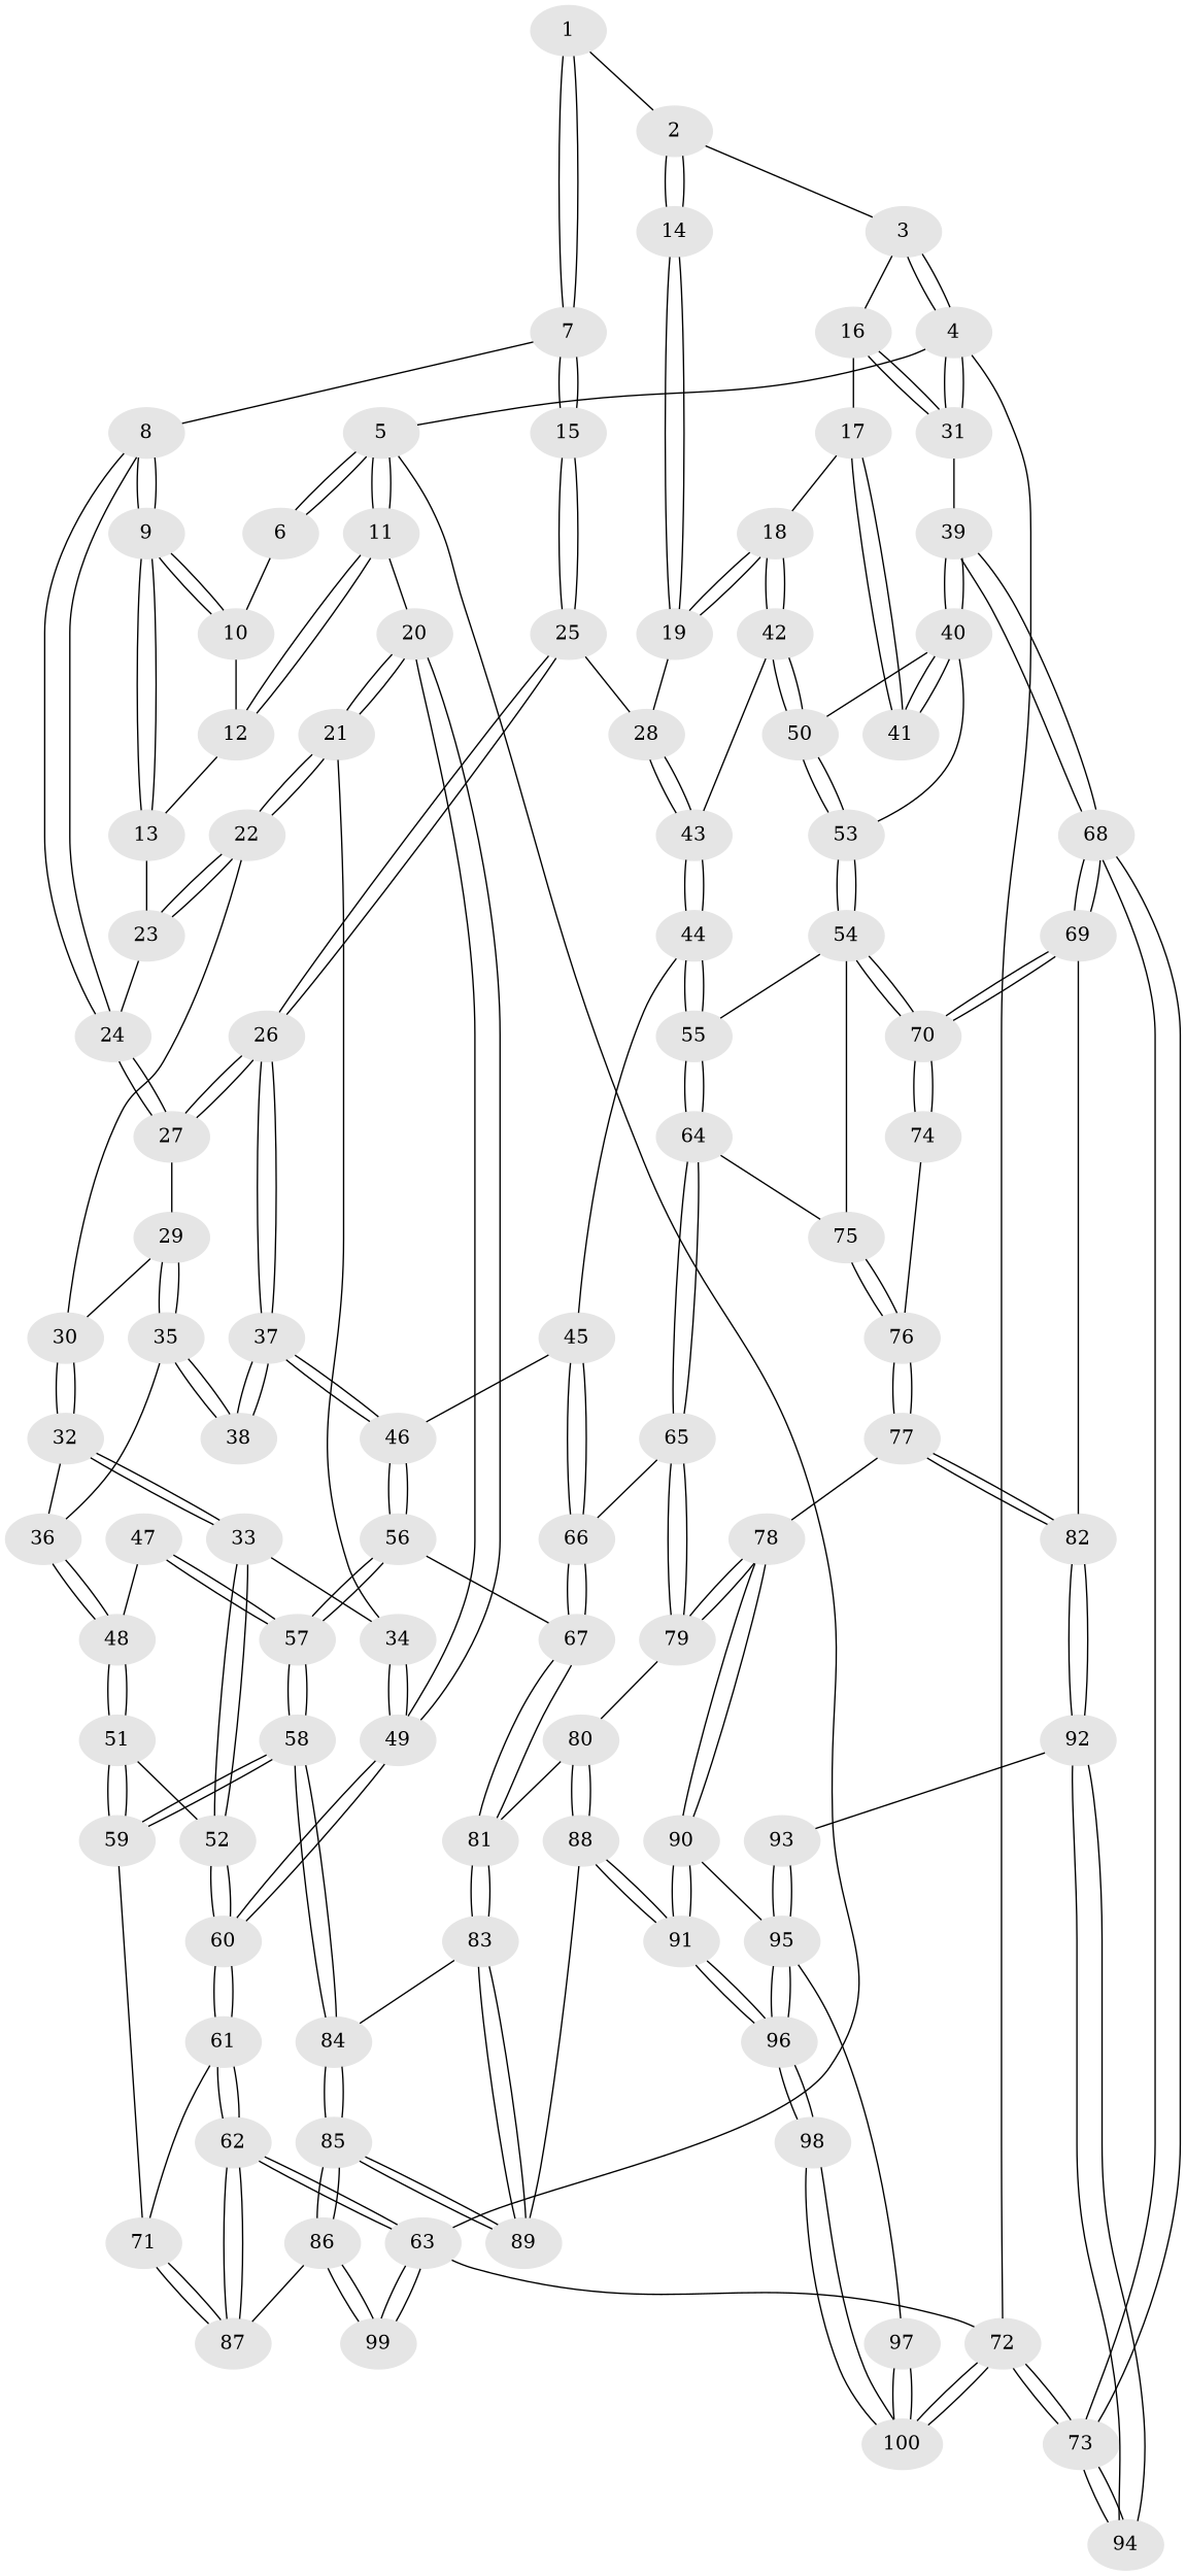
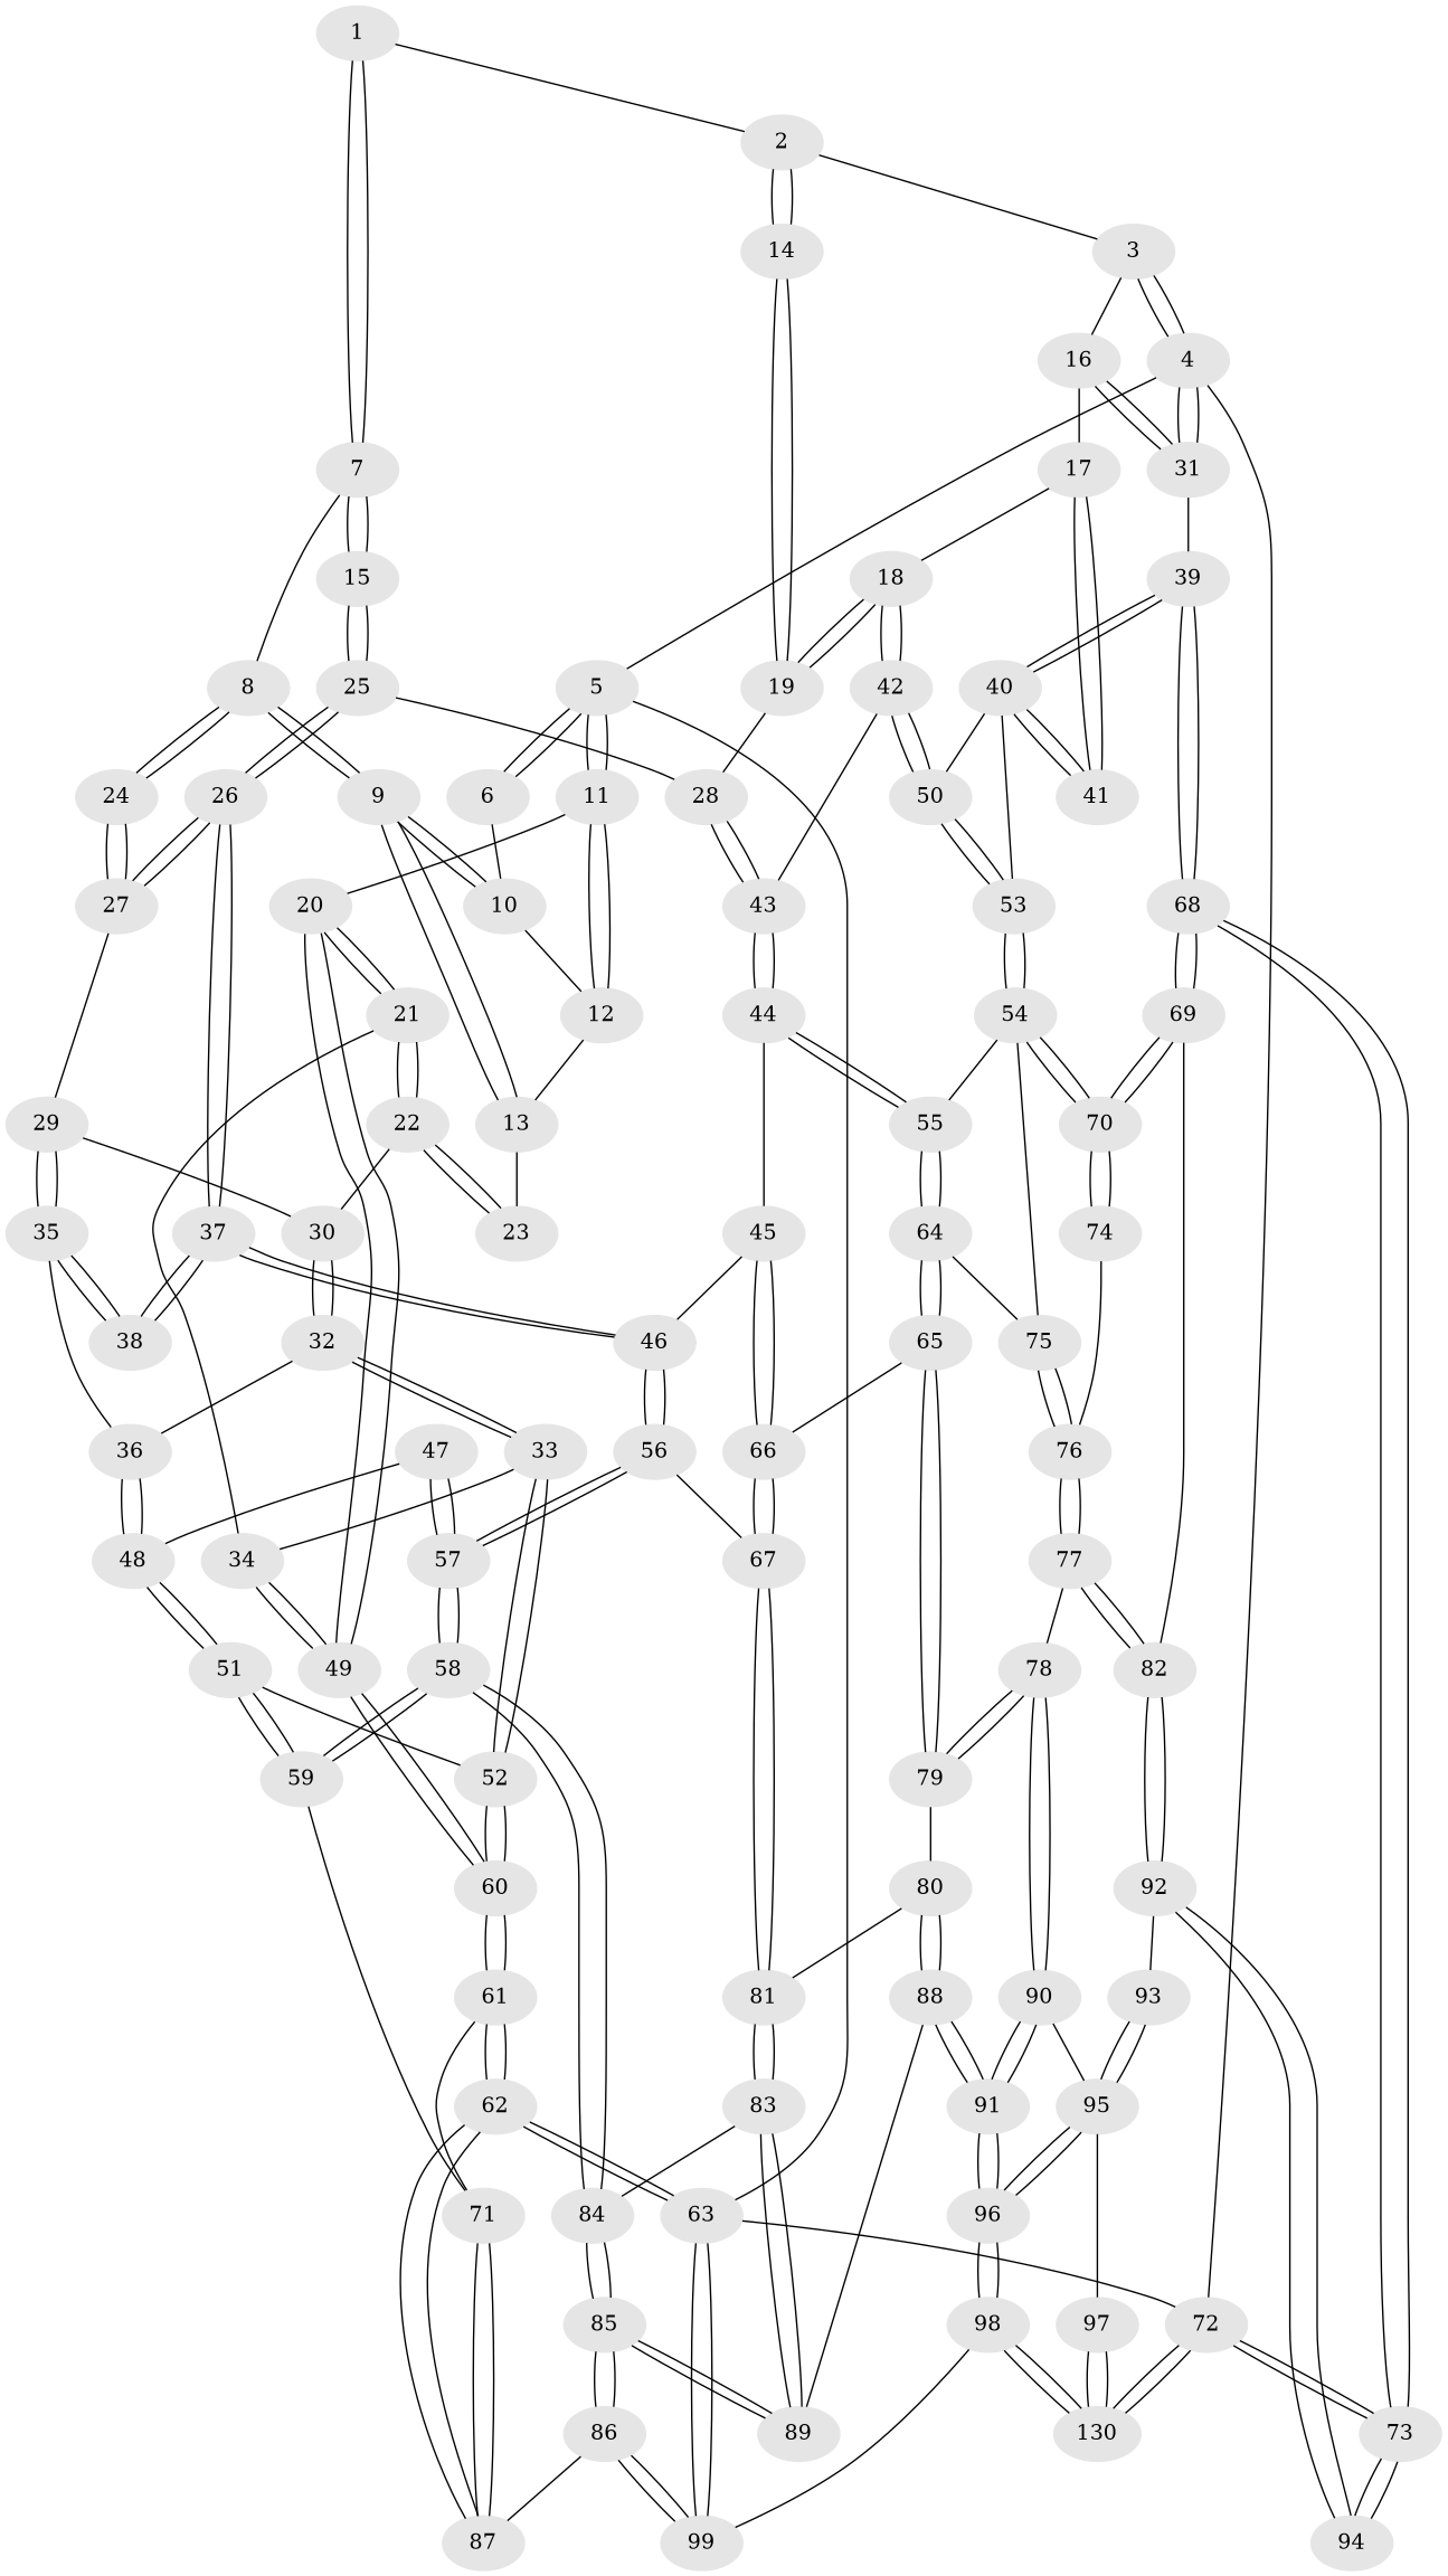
  graph {
    node [color=gray90 style=filled]
    1
    2
    7
    3
    14
    8
    15
    4
    16
    19
    5
    31
    72
    17
    6
    11
    63
    39
    73
-   100
+   100 [label=130]
    10
    12
    20
    99
    9
    24
    25
    13
    27
    23
    21
    49
    28
    26
    18
    41
    42
    43
    50
    22
    34
    60
    30
    32
    29
    37
    38
    46
    35
    44
    36
    33
    40
    68
    52
    48
    51
    56
    47
    57
    53
    69
    54
    45
    55
    66
    64
    67
    58
    59
    61
    71
    70
    75
    74
    65
    81
    84
    85
    87
    62
    79
    76
    80
    83
    82
    94
    92
    77
    78
    90
    91
    95
    88
    89
    93
    86
    96
    98
    97
    1 -- 2
    1 -- 7
    1 -- 7
    2 -- 3
    2 -- 14
    2 -- 14
    7 -- 8
    7 -- 15
    7 -- 15
    3 -- 4
    3 -- 4
    3 -- 16
    14 -- 19
    14 -- 19
    8 -- 9
    8 -- 9
    8 -- 24
    8 -- 24
    15 -- 25
    15 -- 25
    4 -- 5
    4 -- 31
    4 -- 31
    4 -- 72
    16 -- 31
    16 -- 31
    16 -- 17
    19 -- 28
    5 -- 6
    5 -- 6
    5 -- 11
    5 -- 11
    5 -- 63
    31 -- 39
    72 -- 73
    72 -- 73
    72 -- 100
    72 -- 100
    17 -- 18
    17 -- 41
    17 -- 41
    6 -- 10
    11 -- 12
    11 -- 12
    11 -- 20
    63 -- 72
    63 -- 99
    63 -- 99
    39 -- 40
    39 -- 40
    39 -- 68
    39 -- 68
    73 -- 94
    73 -- 94
    10 -- 12
    12 -- 13
    20 -- 21
    20 -- 21
    20 -- 49
    20 -- 49
    9 -- 10
    9 -- 10
    9 -- 13
    9 -- 13
    24 -- 27
    24 -- 27
    25 -- 28
    25 -- 26
    25 -- 26
    13 -- 23
    27 -- 29
-   23 -- 24
    21 -- 22
    21 -- 22
    21 -- 34
    49 -- 60
    49 -- 60
    28 -- 43
    28 -- 43
    26 -- 27
    26 -- 27
    26 -- 37
    26 -- 37
    18 -- 19
    18 -- 19
    18 -- 42
    18 -- 42
    42 -- 43
    42 -- 50
    42 -- 50
    43 -- 44
    43 -- 44
    50 -- 53
    50 -- 53
    22 -- 23
    22 -- 23
    22 -- 30
    34 -- 49
    34 -- 49
    60 -- 61
    60 -- 61
    30 -- 32
    30 -- 32
    32 -- 36
    32 -- 33
    32 -- 33
    29 -- 30
    29 -- 35
    29 -- 35
    37 -- 38
    37 -- 38
    37 -- 46
    37 -- 46
    46 -- 56
    46 -- 56
    35 -- 38
    35 -- 38
    35 -- 36
    44 -- 45
    44 -- 55
    44 -- 55
    36 -- 48
    36 -- 48
    33 -- 34
    33 -- 52
    33 -- 52
    40 -- 41
    40 -- 41
    40 -- 50
    40 -- 53
    68 -- 73
    68 -- 73
    68 -- 69
    68 -- 69
    52 -- 60
    52 -- 60
    48 -- 51
    48 -- 51
    51 -- 52
    51 -- 59
    51 -- 59
    56 -- 57
    56 -- 57
    56 -- 67
    47 -- 48
    47 -- 57
    47 -- 57
    57 -- 58
    57 -- 58
    53 -- 54
    53 -- 54
    69 -- 70
    69 -- 70
    69 -- 82
    54 -- 55
    54 -- 70
    54 -- 70
    54 -- 75
    45 -- 46
    45 -- 66
    45 -- 66
    55 -- 64
    55 -- 64
    66 -- 67
    66 -- 67
    64 -- 75
    64 -- 65
    64 -- 65
    67 -- 81
    67 -- 81
    58 -- 59
    58 -- 59
    58 -- 84
    58 -- 84
    59 -- 71
    61 -- 71
    61 -- 62
    61 -- 62
    71 -- 87
    71 -- 87
    70 -- 74
    70 -- 74
    75 -- 76
    75 -- 76
    74 -- 76
    65 -- 66
    65 -- 79
    65 -- 79
    81 -- 83
    81 -- 83
    84 -- 85
    84 -- 85
    85 -- 89
    85 -- 89
    85 -- 86
    85 -- 86
    62 -- 63
    62 -- 63
    62 -- 87
    62 -- 87
    79 -- 80
    76 -- 77
    76 -- 77
    80 -- 81
    80 -- 88
    80 -- 88
    83 -- 84
    83 -- 89
    83 -- 89
    82 -- 92
    82 -- 92
    92 -- 94
    92 -- 94
    92 -- 93
    77 -- 82
    77 -- 82
    77 -- 78
    78 -- 79
    78 -- 79
    78 -- 90
    78 -- 90
    90 -- 91
    90 -- 91
    90 -- 95
    91 -- 96
    91 -- 96
    95 -- 96
    95 -- 96
    95 -- 97
    88 -- 91
    88 -- 91
    88 -- 89
    93 -- 95
    93 -- 95
    86 -- 99
    86 -- 99
    86 -- 87
    96 -- 98
    96 -- 98
    98 -- 100
    98 -- 100
+   98 -- 99
    97 -- 100
    97 -- 100
  }
